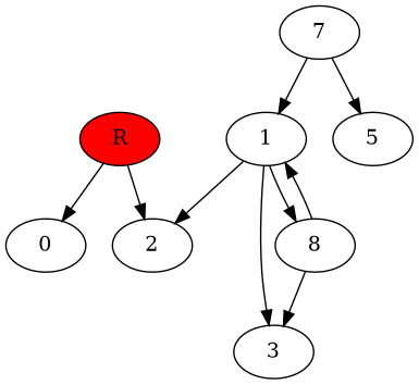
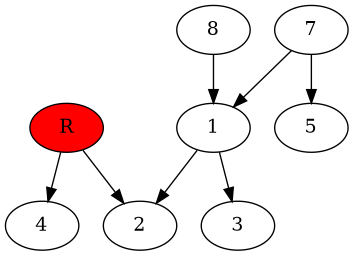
  digraph {
    1
    2
    3
    8
    7
    5
    R [fillcolor="#ff0000" style=filled]
-   4 [label=0]
+   4
    1 -> 2
    1 -> 3
-   1 -> 8
    8 -> 1
-   8 -> 3
    7 -> 1
    7 -> 5
    R -> 2
    R -> 4
  }
